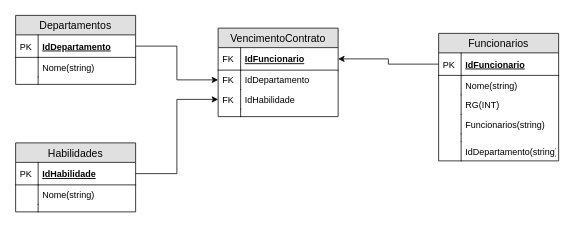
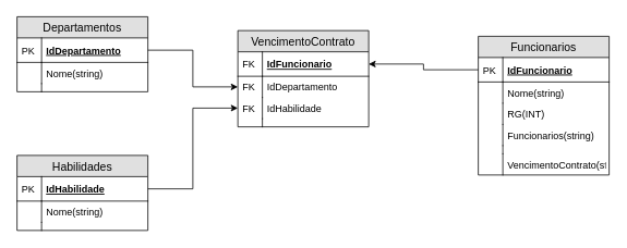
  <mxCell id="0" />
  <mxCell id="1" parent="0" />
  <mxCell id="2" value="Departamentos" style="swimlane;fontStyle=0;childLayout=stackLayout;horizontal=1;startSize=26;fillColor=#e0e0e0;horizontalStack=0;resizeParent=1;resizeParentMax=0;resizeLast=0;collapsible=1;marginBottom=0;swimlaneFillColor=#ffffff;align=center;fontSize=14;" vertex="1" parent="1"><mxGeometry x="20" y="20" width="160" height="92" as="geometry" /></mxCell>
  <mxCell id="3" value="IdDepartamento" style="shape=partialRectangle;top=0;left=0;right=0;bottom=1;align=left;verticalAlign=middle;fillColor=none;spacingLeft=34;spacingRight=4;overflow=hidden;rotatable=0;points=[[0,0.5],[1,0.5]];portConstraint=eastwest;dropTarget=0;fontStyle=5;fontSize=12;" vertex="1" parent="2"><mxGeometry y="26" width="160" height="30" as="geometry" /></mxCell>
  <mxCell id="4" value="PK" style="shape=partialRectangle;top=0;left=0;bottom=0;fillColor=none;align=left;verticalAlign=middle;spacingLeft=4;spacingRight=4;overflow=hidden;rotatable=0;points=[];portConstraint=eastwest;part=1;fontSize=12;" vertex="1" connectable="0" parent="3"><mxGeometry width="30" height="30" as="geometry" /></mxCell>
  <mxCell id="5" value="Nome(string)" style="shape=partialRectangle;top=0;left=0;right=0;bottom=0;align=left;verticalAlign=top;fillColor=none;spacingLeft=34;spacingRight=4;overflow=hidden;rotatable=0;points=[[0,0.5],[1,0.5]];portConstraint=eastwest;dropTarget=0;fontSize=12;" vertex="1" parent="2"><mxGeometry y="56" width="160" height="26" as="geometry" /></mxCell>
  <mxCell id="6" value="" style="shape=partialRectangle;top=0;left=0;bottom=0;fillColor=none;align=left;verticalAlign=top;spacingLeft=4;spacingRight=4;overflow=hidden;rotatable=0;points=[];portConstraint=eastwest;part=1;fontSize=12;" vertex="1" connectable="0" parent="5"><mxGeometry width="30" height="26" as="geometry" /></mxCell>
  <mxCell id="7" value="" style="shape=partialRectangle;top=0;left=0;right=0;bottom=0;align=left;verticalAlign=top;fillColor=none;spacingLeft=34;spacingRight=4;overflow=hidden;rotatable=0;points=[[0,0.5],[1,0.5]];portConstraint=eastwest;dropTarget=0;fontSize=12;" vertex="1" parent="2"><mxGeometry y="82" width="160" height="10" as="geometry" /></mxCell>
  <mxCell id="8" value="" style="shape=partialRectangle;top=0;left=0;bottom=0;fillColor=none;align=left;verticalAlign=top;spacingLeft=4;spacingRight=4;overflow=hidden;rotatable=0;points=[];portConstraint=eastwest;part=1;fontSize=12;" vertex="1" connectable="0" parent="7"><mxGeometry width="30" height="10" as="geometry" /></mxCell>
  <mxCell id="9" value="Habilidades" style="swimlane;fontStyle=0;childLayout=stackLayout;horizontal=1;startSize=26;fillColor=#e0e0e0;horizontalStack=0;resizeParent=1;resizeParentMax=0;resizeLast=0;collapsible=1;marginBottom=0;swimlaneFillColor=#ffffff;align=center;fontSize=14;" vertex="1" parent="1"><mxGeometry x="20" y="190" width="160" height="92" as="geometry" /></mxCell>
  <mxCell id="10" value="IdHabilidade" style="shape=partialRectangle;top=0;left=0;right=0;bottom=1;align=left;verticalAlign=middle;fillColor=none;spacingLeft=34;spacingRight=4;overflow=hidden;rotatable=0;points=[[0,0.5],[1,0.5]];portConstraint=eastwest;dropTarget=0;fontStyle=5;fontSize=12;" vertex="1" parent="9"><mxGeometry y="26" width="160" height="30" as="geometry" /></mxCell>
  <mxCell id="11" value="PK" style="shape=partialRectangle;top=0;left=0;bottom=0;fillColor=none;align=left;verticalAlign=middle;spacingLeft=4;spacingRight=4;overflow=hidden;rotatable=0;points=[];portConstraint=eastwest;part=1;fontSize=12;" vertex="1" connectable="0" parent="10"><mxGeometry width="30" height="30" as="geometry" /></mxCell>
  <mxCell id="12" value="Nome(string)" style="shape=partialRectangle;top=0;left=0;right=0;bottom=0;align=left;verticalAlign=top;fillColor=none;spacingLeft=34;spacingRight=4;overflow=hidden;rotatable=0;points=[[0,0.5],[1,0.5]];portConstraint=eastwest;dropTarget=0;fontSize=12;" vertex="1" parent="9"><mxGeometry y="56" width="160" height="26" as="geometry" /></mxCell>
  <mxCell id="13" value="" style="shape=partialRectangle;top=0;left=0;bottom=0;fillColor=none;align=left;verticalAlign=top;spacingLeft=4;spacingRight=4;overflow=hidden;rotatable=0;points=[];portConstraint=eastwest;part=1;fontSize=12;" vertex="1" connectable="0" parent="12"><mxGeometry width="30" height="26" as="geometry" /></mxCell>
  <mxCell id="14" value="" style="shape=partialRectangle;top=0;left=0;right=0;bottom=0;align=left;verticalAlign=top;fillColor=none;spacingLeft=34;spacingRight=4;overflow=hidden;rotatable=0;points=[[0,0.5],[1,0.5]];portConstraint=eastwest;dropTarget=0;fontSize=12;" vertex="1" parent="9"><mxGeometry y="82" width="160" height="10" as="geometry" /></mxCell>
  <mxCell id="15" value="" style="shape=partialRectangle;top=0;left=0;bottom=0;fillColor=none;align=left;verticalAlign=top;spacingLeft=4;spacingRight=4;overflow=hidden;rotatable=0;points=[];portConstraint=eastwest;part=1;fontSize=12;" vertex="1" connectable="0" parent="14"><mxGeometry width="30" height="10" as="geometry" /></mxCell>
  <mxCell id="16" value="Funcionarios" style="swimlane;fontStyle=0;childLayout=stackLayout;horizontal=1;startSize=26;fillColor=#e0e0e0;horizontalStack=0;resizeParent=1;resizeParentMax=0;resizeLast=0;collapsible=1;marginBottom=0;swimlaneFillColor=#ffffff;align=center;fontSize=14;" vertex="1" parent="1"><mxGeometry x="584" y="44" width="160" height="170" as="geometry" /></mxCell>
  <mxCell id="17" value="IdFuncionario" style="shape=partialRectangle;top=0;left=0;right=0;bottom=1;align=left;verticalAlign=middle;fillColor=none;spacingLeft=34;spacingRight=4;overflow=hidden;rotatable=0;points=[[0,0.5],[1,0.5]];portConstraint=eastwest;dropTarget=0;fontStyle=5;fontSize=12;" vertex="1" parent="16"><mxGeometry y="26" width="160" height="30" as="geometry" /></mxCell>
  <mxCell id="18" value="PK" style="shape=partialRectangle;top=0;left=0;bottom=0;fillColor=none;align=left;verticalAlign=middle;spacingLeft=4;spacingRight=4;overflow=hidden;rotatable=0;points=[];portConstraint=eastwest;part=1;fontSize=12;" vertex="1" connectable="0" parent="17"><mxGeometry width="30" height="30" as="geometry" /></mxCell>
  <mxCell id="19" value="Nome(string)" style="shape=partialRectangle;top=0;left=0;right=0;bottom=0;align=left;verticalAlign=top;fillColor=none;spacingLeft=34;spacingRight=4;overflow=hidden;rotatable=0;points=[[0,0.5],[1,0.5]];portConstraint=eastwest;dropTarget=0;fontSize=12;" vertex="1" parent="16"><mxGeometry y="56" width="160" height="26" as="geometry" /></mxCell>
  <mxCell id="20" value="" style="shape=partialRectangle;top=0;left=0;bottom=0;fillColor=none;align=left;verticalAlign=top;spacingLeft=4;spacingRight=4;overflow=hidden;rotatable=0;points=[];portConstraint=eastwest;part=1;fontSize=12;" vertex="1" connectable="0" parent="19"><mxGeometry width="30" height="26" as="geometry" /></mxCell>
  <mxCell id="21" value="RG(INT)" style="shape=partialRectangle;top=0;left=0;right=0;bottom=0;align=left;verticalAlign=top;fillColor=none;spacingLeft=34;spacingRight=4;overflow=hidden;rotatable=0;points=[[0,0.5],[1,0.5]];portConstraint=eastwest;dropTarget=0;fontSize=12;" vertex="1" parent="16"><mxGeometry y="82" width="160" height="26" as="geometry" /></mxCell>
  <mxCell id="22" value="" style="shape=partialRectangle;top=0;left=0;bottom=0;fillColor=none;align=left;verticalAlign=top;spacingLeft=4;spacingRight=4;overflow=hidden;rotatable=0;points=[];portConstraint=eastwest;part=1;fontSize=12;" vertex="1" connectable="0" parent="21"><mxGeometry width="30" height="26" as="geometry" /></mxCell>
  <mxCell id="23" value="Funcionarios(string)" style="shape=partialRectangle;top=0;left=0;right=0;bottom=0;align=left;verticalAlign=top;fillColor=none;spacingLeft=34;spacingRight=4;overflow=hidden;rotatable=0;points=[[0,0.5],[1,0.5]];portConstraint=eastwest;dropTarget=0;fontSize=12;" vertex="1" parent="16"><mxGeometry y="108" width="160" height="26" as="geometry" /></mxCell>
  <mxCell id="24" value="" style="shape=partialRectangle;top=0;left=0;bottom=0;fillColor=none;align=left;verticalAlign=top;spacingLeft=4;spacingRight=4;overflow=hidden;rotatable=0;points=[];portConstraint=eastwest;part=1;fontSize=12;" vertex="1" connectable="0" parent="23"><mxGeometry width="30" height="26" as="geometry" /></mxCell>
  <mxCell id="25" value="" style="shape=partialRectangle;top=0;left=0;right=0;bottom=0;align=left;verticalAlign=top;fillColor=none;spacingLeft=34;spacingRight=4;overflow=hidden;rotatable=0;points=[[0,0.5],[1,0.5]];portConstraint=eastwest;dropTarget=0;fontSize=12;" vertex="1" parent="16"><mxGeometry y="134" width="160" height="10" as="geometry" /></mxCell>
  <mxCell id="26" value="" style="shape=partialRectangle;top=0;left=0;bottom=0;fillColor=none;align=left;verticalAlign=top;spacingLeft=4;spacingRight=4;overflow=hidden;rotatable=0;points=[];portConstraint=eastwest;part=1;fontSize=12;" vertex="1" connectable="0" parent="25"><mxGeometry width="30" height="10" as="geometry" /></mxCell>
- <mxCell id="27" value="IdDepartamento(string)" style="shape=partialRectangle;top=0;left=0;right=0;bottom=0;align=left;verticalAlign=top;fillColor=none;spacingLeft=34;spacingRight=4;overflow=hidden;rotatable=0;points=[[0,0.5],[1,0.5]];portConstraint=eastwest;dropTarget=0;fontSize=12;" vertex="1" parent="16"><mxGeometry y="144" width="160" height="26" as="geometry" /></mxCell>
+ <mxCell id="27" value="VencimentoContrato(string)" style="shape=partialRectangle;top=0;left=0;right=0;bottom=0;align=left;verticalAlign=top;fillColor=none;spacingLeft=34;spacingRight=4;overflow=hidden;rotatable=0;points=[[0,0.5],[1,0.5]];portConstraint=eastwest;dropTarget=0;fontSize=12;" vertex="1" parent="16"><mxGeometry y="144" width="160" height="26" as="geometry" /></mxCell>
  <mxCell id="28" value="" style="shape=partialRectangle;top=0;left=0;bottom=0;fillColor=none;align=left;verticalAlign=top;spacingLeft=4;spacingRight=4;overflow=hidden;rotatable=0;points=[];portConstraint=eastwest;part=1;fontSize=12;" vertex="1" connectable="0" parent="27"><mxGeometry width="30" height="26" as="geometry" /></mxCell>
  <mxCell id="29" value="VencimentoContrato" style="swimlane;fontStyle=0;childLayout=stackLayout;horizontal=1;startSize=26;fillColor=#e0e0e0;horizontalStack=0;resizeParent=1;resizeParentMax=0;resizeLast=0;collapsible=1;marginBottom=0;swimlaneFillColor=#ffffff;align=center;fontSize=14;" vertex="1" parent="1"><mxGeometry x="290" y="37" width="160" height="118" as="geometry" /></mxCell>
  <mxCell id="30" value="IdFuncionario" style="shape=partialRectangle;top=0;left=0;right=0;bottom=1;align=left;verticalAlign=middle;fillColor=none;spacingLeft=34;spacingRight=4;overflow=hidden;rotatable=0;points=[[0,0.5],[1,0.5]];portConstraint=eastwest;dropTarget=0;fontStyle=5;fontSize=12;" vertex="1" parent="29"><mxGeometry y="26" width="160" height="30" as="geometry" /></mxCell>
  <mxCell id="31" value="FK" style="shape=partialRectangle;top=0;left=0;bottom=0;fillColor=none;align=left;verticalAlign=middle;spacingLeft=4;spacingRight=4;overflow=hidden;rotatable=0;points=[];portConstraint=eastwest;part=1;fontSize=12;" vertex="1" connectable="0" parent="30"><mxGeometry width="30" height="30" as="geometry" /></mxCell>
  <mxCell id="32" value="IdDepartamento" style="shape=partialRectangle;top=0;left=0;right=0;bottom=0;align=left;verticalAlign=top;fillColor=none;spacingLeft=34;spacingRight=4;overflow=hidden;rotatable=0;points=[[0,0.5],[1,0.5]];portConstraint=eastwest;dropTarget=0;fontSize=12;" vertex="1" parent="29"><mxGeometry y="56" width="160" height="26" as="geometry" /></mxCell>
  <mxCell id="33" value="FK" style="shape=partialRectangle;top=0;left=0;bottom=0;fillColor=none;align=left;verticalAlign=top;spacingLeft=4;spacingRight=4;overflow=hidden;rotatable=0;points=[];portConstraint=eastwest;part=1;fontSize=12;" vertex="1" connectable="0" parent="32"><mxGeometry width="30" height="26" as="geometry" /></mxCell>
  <mxCell id="34" value="IdHabilidade" style="shape=partialRectangle;top=0;left=0;right=0;bottom=0;align=left;verticalAlign=top;fillColor=none;spacingLeft=34;spacingRight=4;overflow=hidden;rotatable=0;points=[[0,0.5],[1,0.5]];portConstraint=eastwest;dropTarget=0;fontSize=12;" vertex="1" parent="29"><mxGeometry y="82" width="160" height="26" as="geometry" /></mxCell>
  <mxCell id="35" value="FK" style="shape=partialRectangle;top=0;left=0;bottom=0;fillColor=none;align=left;verticalAlign=top;spacingLeft=4;spacingRight=4;overflow=hidden;rotatable=0;points=[];portConstraint=eastwest;part=1;fontSize=12;" vertex="1" connectable="0" parent="34"><mxGeometry width="30" height="26" as="geometry" /></mxCell>
  <mxCell id="36" value="" style="shape=partialRectangle;top=0;left=0;right=0;bottom=0;align=left;verticalAlign=top;fillColor=none;spacingLeft=34;spacingRight=4;overflow=hidden;rotatable=0;points=[[0,0.5],[1,0.5]];portConstraint=eastwest;dropTarget=0;fontSize=12;" vertex="1" parent="29"><mxGeometry y="108" width="160" height="10" as="geometry" /></mxCell>
  <mxCell id="37" value="" style="shape=partialRectangle;top=0;left=0;bottom=0;fillColor=none;align=left;verticalAlign=top;spacingLeft=4;spacingRight=4;overflow=hidden;rotatable=0;points=[];portConstraint=eastwest;part=1;fontSize=12;" vertex="1" connectable="0" parent="36"><mxGeometry width="30" height="10" as="geometry" /></mxCell>
  <mxCell id="38" style="edgeStyle=orthogonalEdgeStyle;rounded=0;orthogonalLoop=1;jettySize=auto;html=1;entryX=1;entryY=0.5;entryDx=0;entryDy=0;" edge="1" parent="1" source="17" target="30"><mxGeometry relative="1" as="geometry" /></mxCell>
  <mxCell id="39" style="edgeStyle=orthogonalEdgeStyle;rounded=0;orthogonalLoop=1;jettySize=auto;html=1;entryX=0;entryY=0.5;entryDx=0;entryDy=0;" edge="1" parent="1" source="3" target="32"><mxGeometry relative="1" as="geometry" /></mxCell>
  <mxCell id="40" style="edgeStyle=orthogonalEdgeStyle;rounded=0;orthogonalLoop=1;jettySize=auto;html=1;entryX=0;entryY=0.5;entryDx=0;entryDy=0;" edge="1" parent="1" source="10" target="34"><mxGeometry relative="1" as="geometry" /></mxCell>
